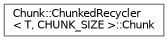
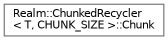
  digraph {
    rankdir=LR
    fontname="DejaVu Sans"
-   n1 [color=grey40 fillcolor=white fontname="DejaVu Sans" fontsize=10 height=0.2 label="Chunk::ChunkedRecycler\l\< T, CHUNK_SIZE \>::Chunk" shape=box style=filled width=0.4]
+   n1 [color=grey40 fillcolor=white fontname="DejaVu Sans" fontsize=10 height=0.2 label="Realm::ChunkedRecycler\l\< T, CHUNK_SIZE \>::Chunk" shape=box style=filled width=0.4]
  }
